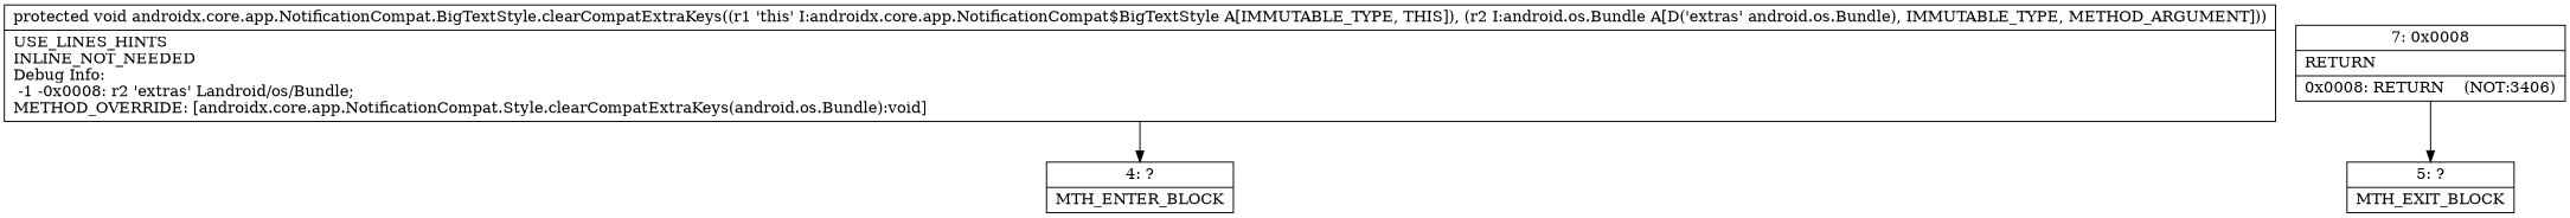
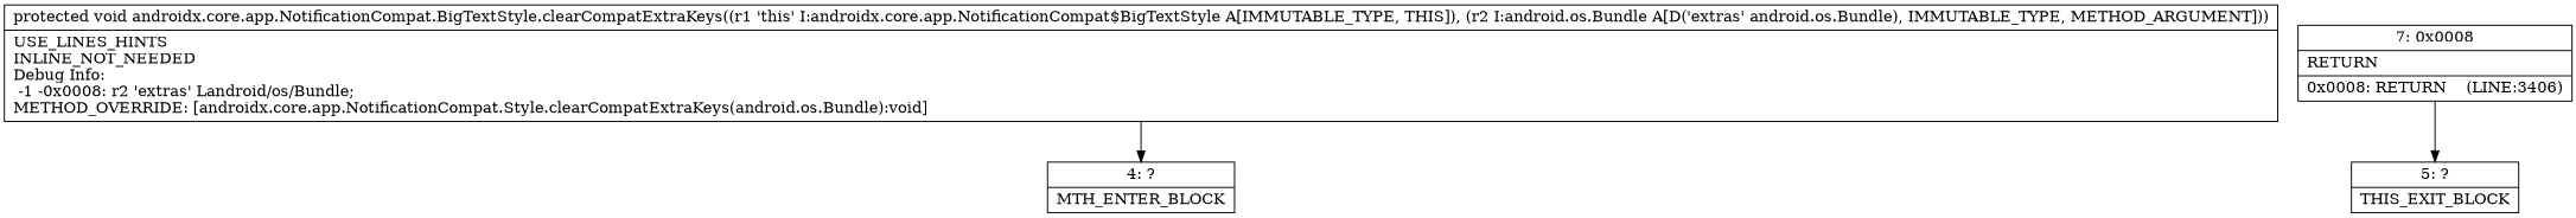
  digraph {
    node [shape=record]
    n1 [label="{4\:\ ?|MTH_ENTER_BLOCK\l}"]
-   n2 [label="{7\:\ 0x0008|RETURN\l|0x0008: RETURN    (NOT:3406)\l}"]
-   n3 [label="{5\:\ ?|MTH_EXIT_BLOCK\l}"]
+   n2 [label="{7\:\ 0x0008|RETURN\l|0x0008: RETURN    (LINE:3406)\l}"]
+   n3 [label="{5\:\ ?|THIS_EXIT_BLOCK\l}"]
    n4 [label="{protected void androidx.core.app.NotificationCompat.BigTextStyle.clearCompatExtraKeys((r1 'this' I:androidx.core.app.NotificationCompat$BigTextStyle A[IMMUTABLE_TYPE, THIS]), (r2 I:android.os.Bundle A[D('extras' android.os.Bundle), IMMUTABLE_TYPE, METHOD_ARGUMENT]))  | USE_LINES_HINTS\lINLINE_NOT_NEEDED\lDebug Info:\l  \-1 \-0x0008: r2 'extras' Landroid\/os\/Bundle;\lMETHOD_OVERRIDE: [androidx.core.app.NotificationCompat.Style.clearCompatExtraKeys(android.os.Bundle):void]\l}"]
    n2 -> n3
    n4 -> n1
  }
